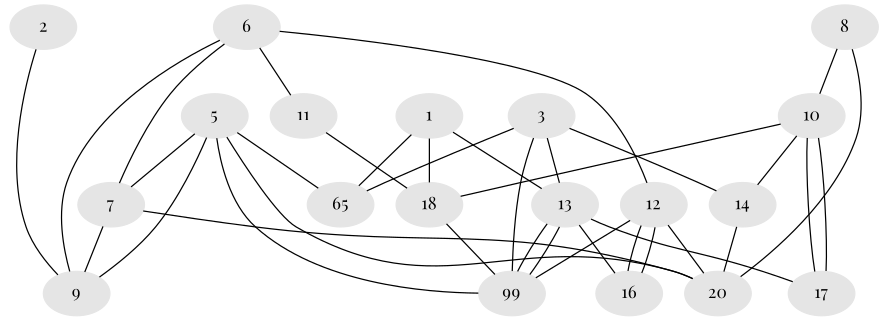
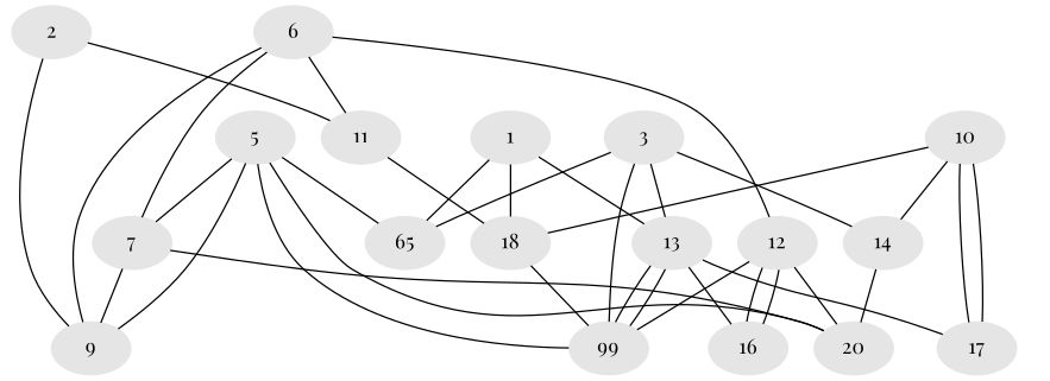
  graph {
    fontname="Playfair Display"
    node [color=gray90 fontname="Playfair Display" style=filled]
    edge [fontname="Playfair Display"]
    1
    13
    n3 [label=65]
    18
    n5 [label=99]
    17
    16
    2
    9
    11
    3
    14
    20
    5
    7
    6
    12
-   8
    10
    1 -- 13
    1 -- n3
    1 -- 18
    13 -- n5
    13 -- n5
    13 -- 17
    13 -- 16
    18 -- n5
    2 -- 9
+   2 -- 11
    11 -- 18
    3 -- 13
    3 -- n3
    3 -- n5
    3 -- 14
    14 -- 20
    5 -- n3
    5 -- n5
    5 -- 9
    5 -- 20
    5 -- 7
    7 -- 9
    7 -- 20
    6 -- 9
    6 -- 11
    6 -- 7
    6 -- 12
    12 -- n5
    12 -- 16
    12 -- 16
    12 -- 20
-   8 -- 20
-   8 -- 10
    10 -- 18
    10 -- 17
    10 -- 17
    10 -- 14
  }
